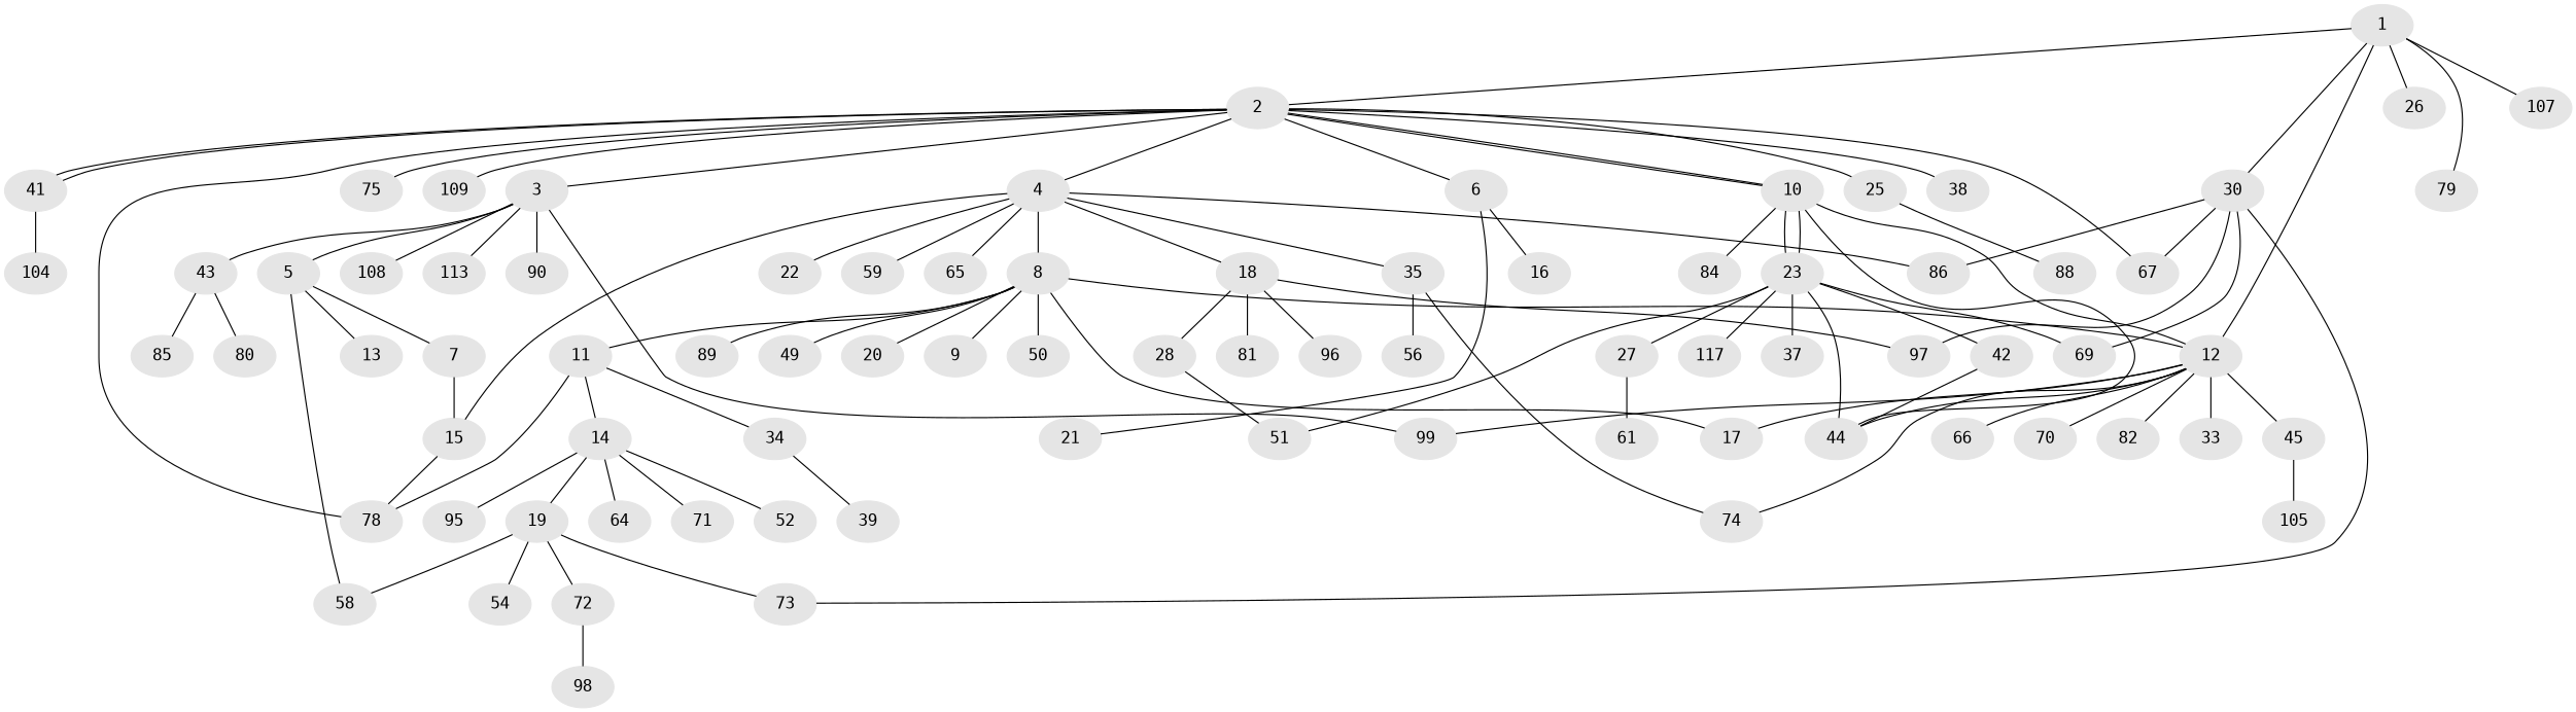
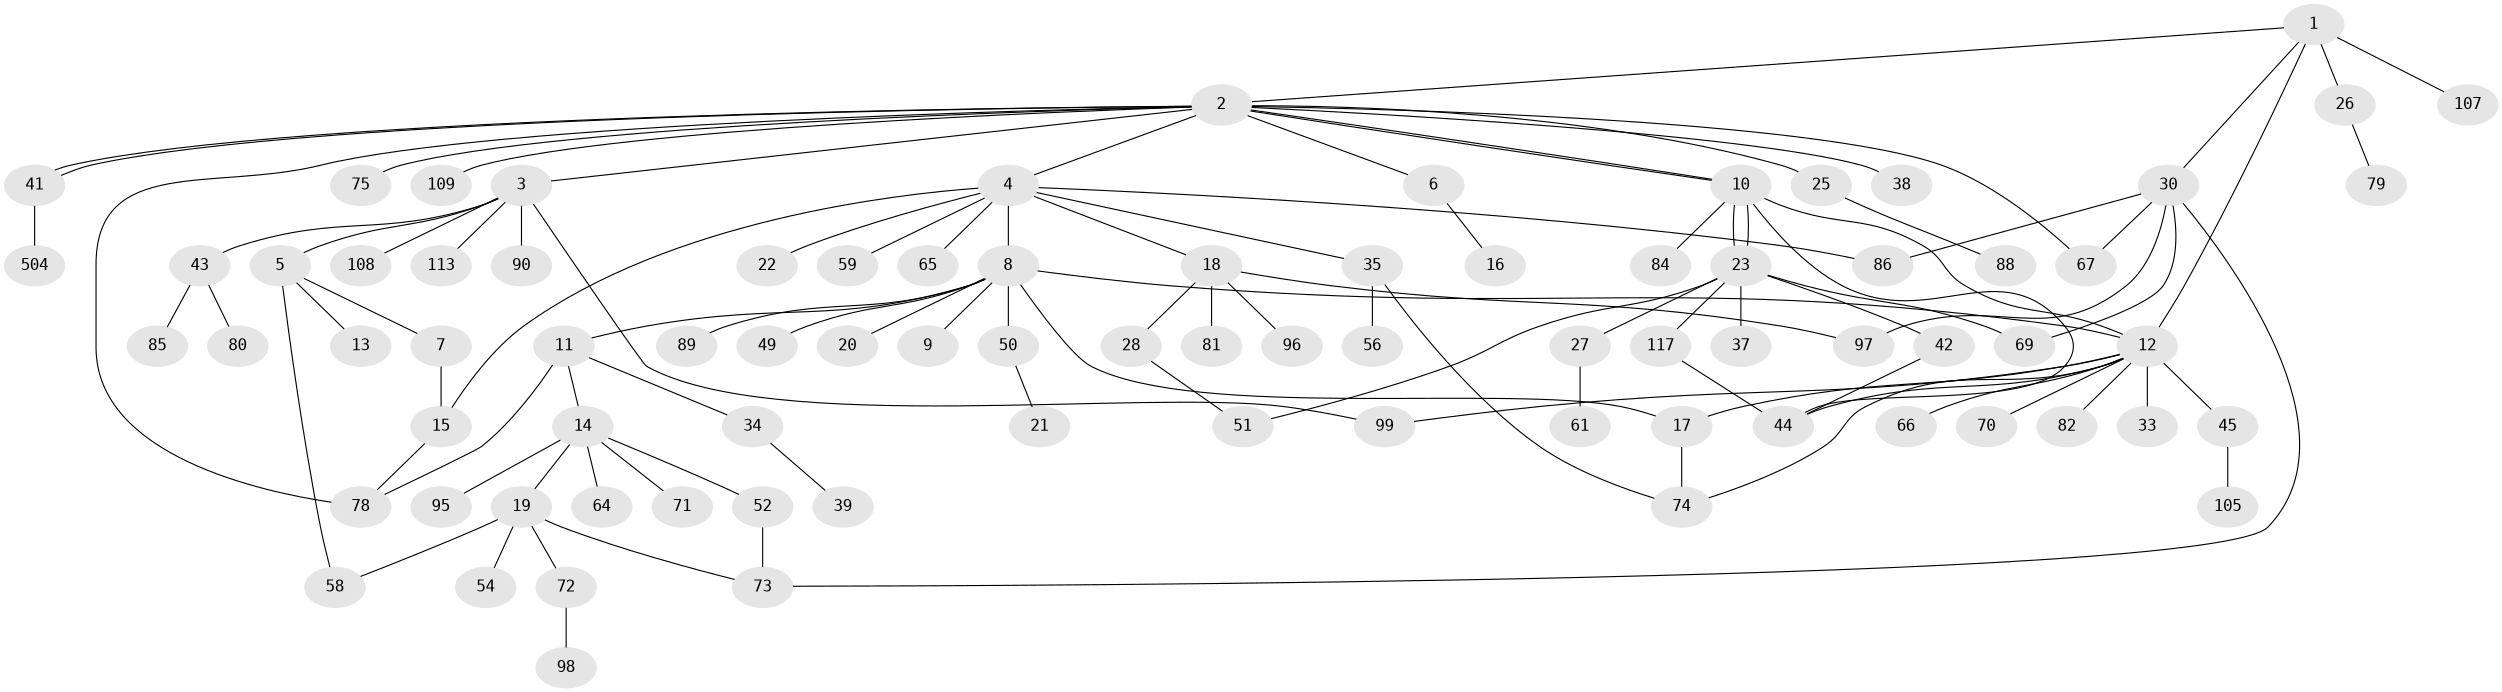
  graph {
    fontname="DejaVu Sans Mono"
    node [color=gray90 fontname="DejaVu Sans Mono" style=filled]
    edge [fontname="DejaVu Sans Mono"]
    1
    2
    12 [super="+32+93+24+63"]
    26
    30
    79 [super="+91"]
    107
    3
    4 [super="+48"]
    6
    10
    25
    38
    41
    67
    75
    109
    78
    99 [super="+102"]
    17 [super="+60"]
    44 [super="+94"]
    33
    45
    66
    70
    74 [super="+89+100+92"]
    82
    86
    73
    97 [super="+111"]
    69
    5
    43
    90
    108
    113
    8
    15
    18
    22
    35
    59 [super="+106"]
    65
    16
    21
    23 [super="+47"]
    84
    19 [super="+68+62+115+51"]
    58
    54 [super="+83"]
    72
    88
-   104
+   104 [label=504]
    7 [super="+40+87"]
    13
    80
    85
    9 [super="+36"]
    11
    20 [super="+55+57"]
    n61 [label=89]
    49
    50
    28
    81
    96
    56
    14 [super="+46"]
    34 [super="+53+76+114"]
    27
    n71 [label=51 super="+77"]
    37
    42
    117
    52
    64
    71
    95
    39
    105
    98
    61
    1 -- 2
    1 -- 12
    1 -- 26
    1 -- 30
-   1 -- 79
+   26 -- 79
    1 -- 107
    2 -- 3
    2 -- 4
    2 -- 6
    2 -- 10
    2 -- 10
    2 -- 25
    2 -- 38
    2 -- 41
    2 -- 41
    2 -- 67
    2 -- 75
    2 -- 109
    2 -- 78
    12 -- 99
    12 -- 17
    12 -- 44
    12 -- 33
    12 -- 45
    12 -- 66
    12 -- 70
    12 -- 74
    12 -- 82
    30 -- 67
    30 -- 86
    30 -- 73
    30 -- 97
    30 -- 69
    3 -- 99
    3 -- 5
    3 -- 43
    3 -- 90
    3 -- 108
    3 -- 113
    4 -- 86
    4 -- 8
    4 -- 15
    4 -- 18
    4 -- 22
    4 -- 35
    4 -- 59
    4 -- 65
    6 -- 16
-   6 -- 21
+   50 -- 21
    10 -- 12 [weight=2]
    10 -- 44
    10 -- 23
    10 -- 23
    10 -- 84
    25 -- 88
    41 -- 104
+   17 -- 74
    45 -- 105
    5 -- 58
    5 -- 7
    5 -- 13
    43 -- 80
    43 -- 85
    8 -- 12
    8 -- 17
    8 -- 9
    8 -- 11
    8 -- 20
    8 -- n61
    8 -- 49
    8 -- 50
    15 -- 78
    18 -- 97
    18 -- 28
    18 -- 81
    18 -- 96
    35 -- 74
    35 -- 56
-   23 -- 44
+   117 -- 44
    23 -- 69
    23 -- 27
    23 -- n71
    23 -- 37
    23 -- 42
    23 -- 117
    19 -- 73
    19 -- 58
    19 -- 54
    19 -- 72
    72 -- 98
    7 -- 15
    11 -- 78
    11 -- 14
    11 -- 34
    28 -- n71
    14 -- 19
    14 -- 52
    14 -- 64
    14 -- 71
    14 -- 95
    34 -- 39
    27 -- 61
    42 -- 44
+   52 -- 73
  }
